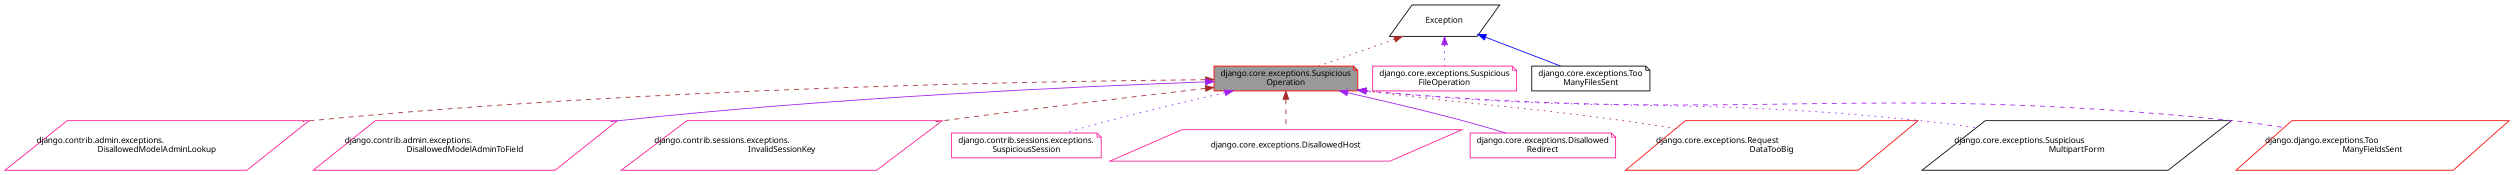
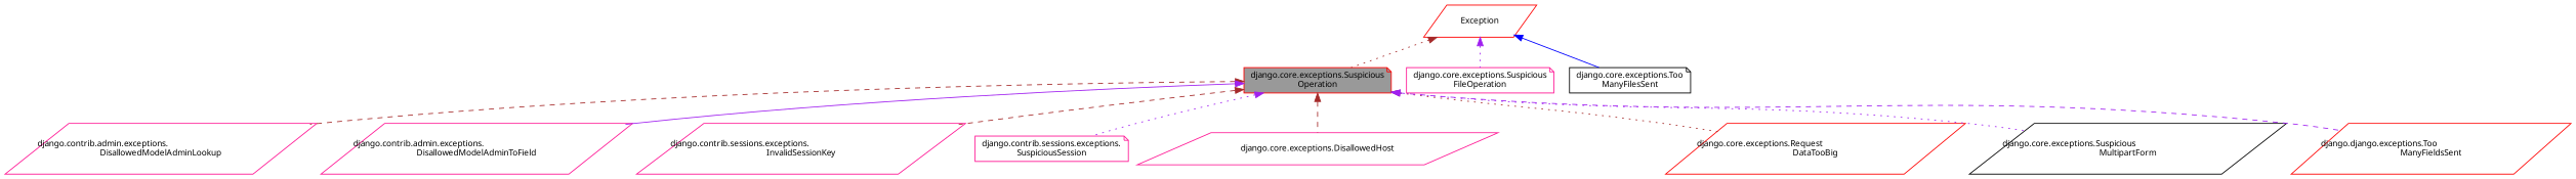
  digraph {
    fontname="Noto Sans"
    rankdir=TB
    node [color=deeppink fillcolor=white fontname="Noto Sans" fontsize=10 shape=parallelogram style=filled]
    edge [color=purple dir=back fontname="Noto Sans" fontsize=10 labelfontname=Helvetica labelfontsize=10 style=dotted]
    n1 [color=red fillcolor=grey60 fontcolor=black height=0.2 label="django.core.exceptions.Suspicious\lOperation" shape=note width=0.4]
    n2 [height=0.2 label="django.contrib.admin.exceptions.\lDisallowedModelAdminLookup" width=0.4]
    n3 [height=0.2 label="django.contrib.admin.exceptions.\lDisallowedModelAdminToField" width=0.4]
    n4 [height=0.2 label="django.contrib.sessions.exceptions.\lInvalidSessionKey" width=0.4]
    n5 [height=0.2 label="django.contrib.sessions.exceptions.\lSuspiciousSession" shape=note width=0.4]
    n6 [height=0.2 label="django.core.exceptions.DisallowedHost" width=0.4]
-   n7 [height=0.2 label="django.core.exceptions.Disallowed\lRedirect" shape=note width=0.4]
    n8 [color=red height=0.2 label="django.core.exceptions.Request\lDataTooBig" width=0.4]
    n9 [color=black height=0.2 label="django.core.exceptions.Suspicious\lMultipartForm" width=0.4]
    n10 [color=red height=0.2 label="django.django.exceptions.Too\lManyFieldsSent" width=0.4]
    n11 [height=0.2 label="django.core.exceptions.Suspicious\lFileOperation" shape=note width=0.4]
    n12 [color=black height=0.2 label="django.core.exceptions.Too\lManyFilesSent" shape=note width=0.4]
-   n13 [color=black height=0.2 label=Exception width=0.4]
+   n13 [color=red height=0.2 label=Exception width=0.4]
    n1 -> n2 [color=brown style=dashed]
    n1 -> n3 [style=solid]
    n1 -> n4 [color=brown style=dashed]
    n1 -> n5
    n1 -> n6 [color=brown style=dashed]
-   n1 -> n7 [style=solid]
    n1 -> n8 [color=brown]
    n1 -> n9
    n1 -> n10 [style=dashed]
    n13 -> n1 [color=brown]
    n13 -> n11
    n13 -> n12 [color=blue style=solid]
  }
